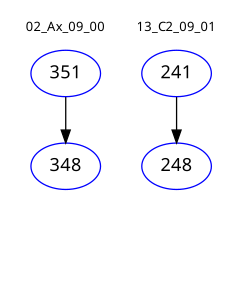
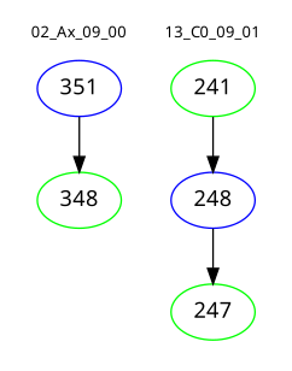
  digraph {
    fontname="Noto Sans"
    node [color=green fontname="Noto Sans"]
    edge [color=black fontname="Noto Sans"]
    n1 [color=blue label=351]
-   n2 [color=blue label=348]
+   n2 [label=348]
    n3 [color=blue label=248]
-   n4 [color=blue label=241]
+   n4 [label=241]
+   n5 [label=247]
    subgraph cluster_1 {
      color=white
      fontsize=10
      label="02_Ax_09_00"
      n1
      n2
    }
    subgraph cluster_2 {
      color=white
      fontsize=10
-     label="13_C2_09_01"
+     label="13_C0_09_01"
      n3
      n4
+     n5
    }
    n1 -> n2
+   n3 -> n5
    n4 -> n3
  }
